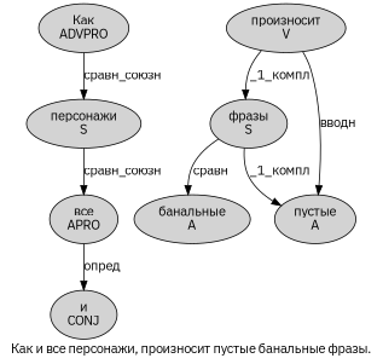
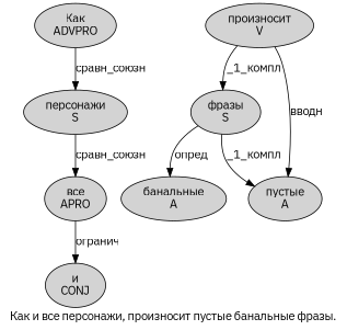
  digraph {
    fontname="IBM Plex Sans"
    label="Как и все персонажи, произносит пустые банальные фразы."
    node [fillcolor=lightgray fontname="IBM Plex Sans" penwidth=1 shape=ellipse style=filled]
    edge [fontname="IBM Plex Sans"]
    n1 [label="Как\nADVPRO"]
    n2 [label="персонажи\nS"]
    n3 [label="все\nAPRO"]
    n4 [label="и\nCONJ"]
    n5 [label="произносит\nV"]
    n6 [label="фразы\nS"]
    n7 [label="пустые\nA"]
    n8 [label="банальные\nA"]
    n1 -> n2 [label="сравн_союзн"]
    n2 -> n3 [label="сравн_союзн"]
-   n3 -> n4 [label="опред"]
+   n3 -> n4 [label="огранич"]
    n5 -> n6 [label="_1_компл"]
    n5 -> n7 [label="вводн"]
    n6 -> n7 [label="_1_компл"]
-   n6 -> n8 [label="сравн"]
+   n6 -> n8 [label="опред"]
  }
